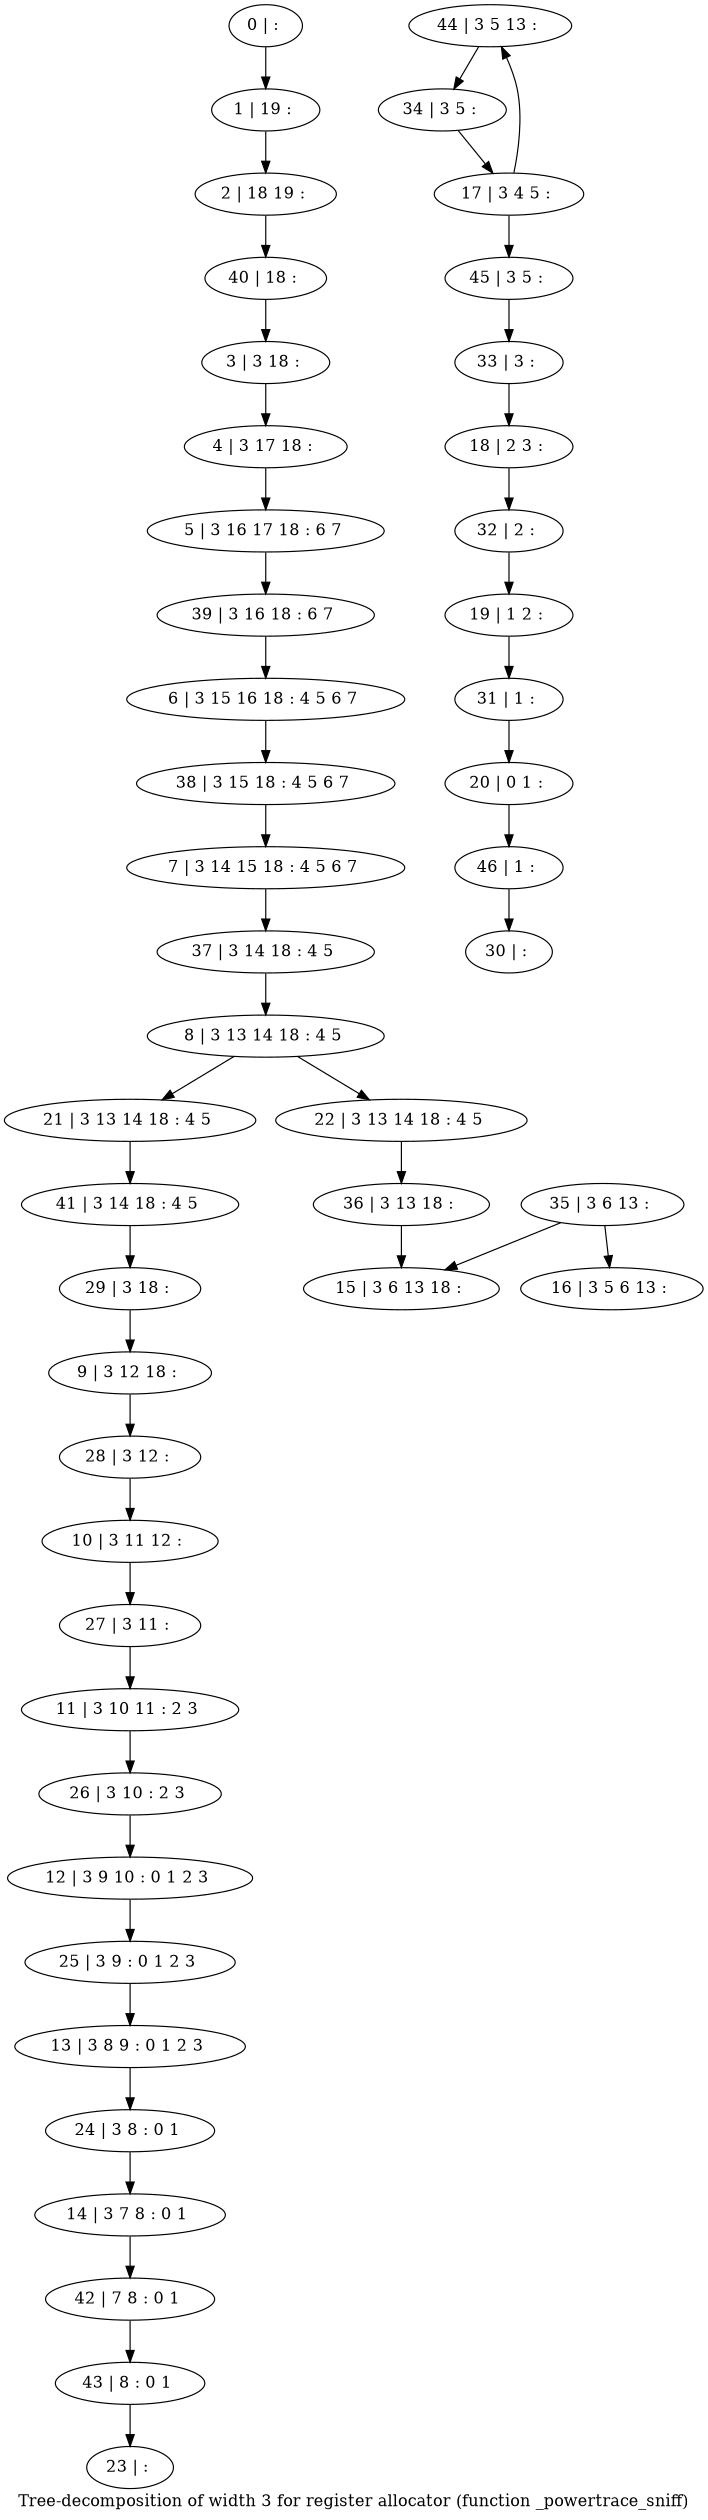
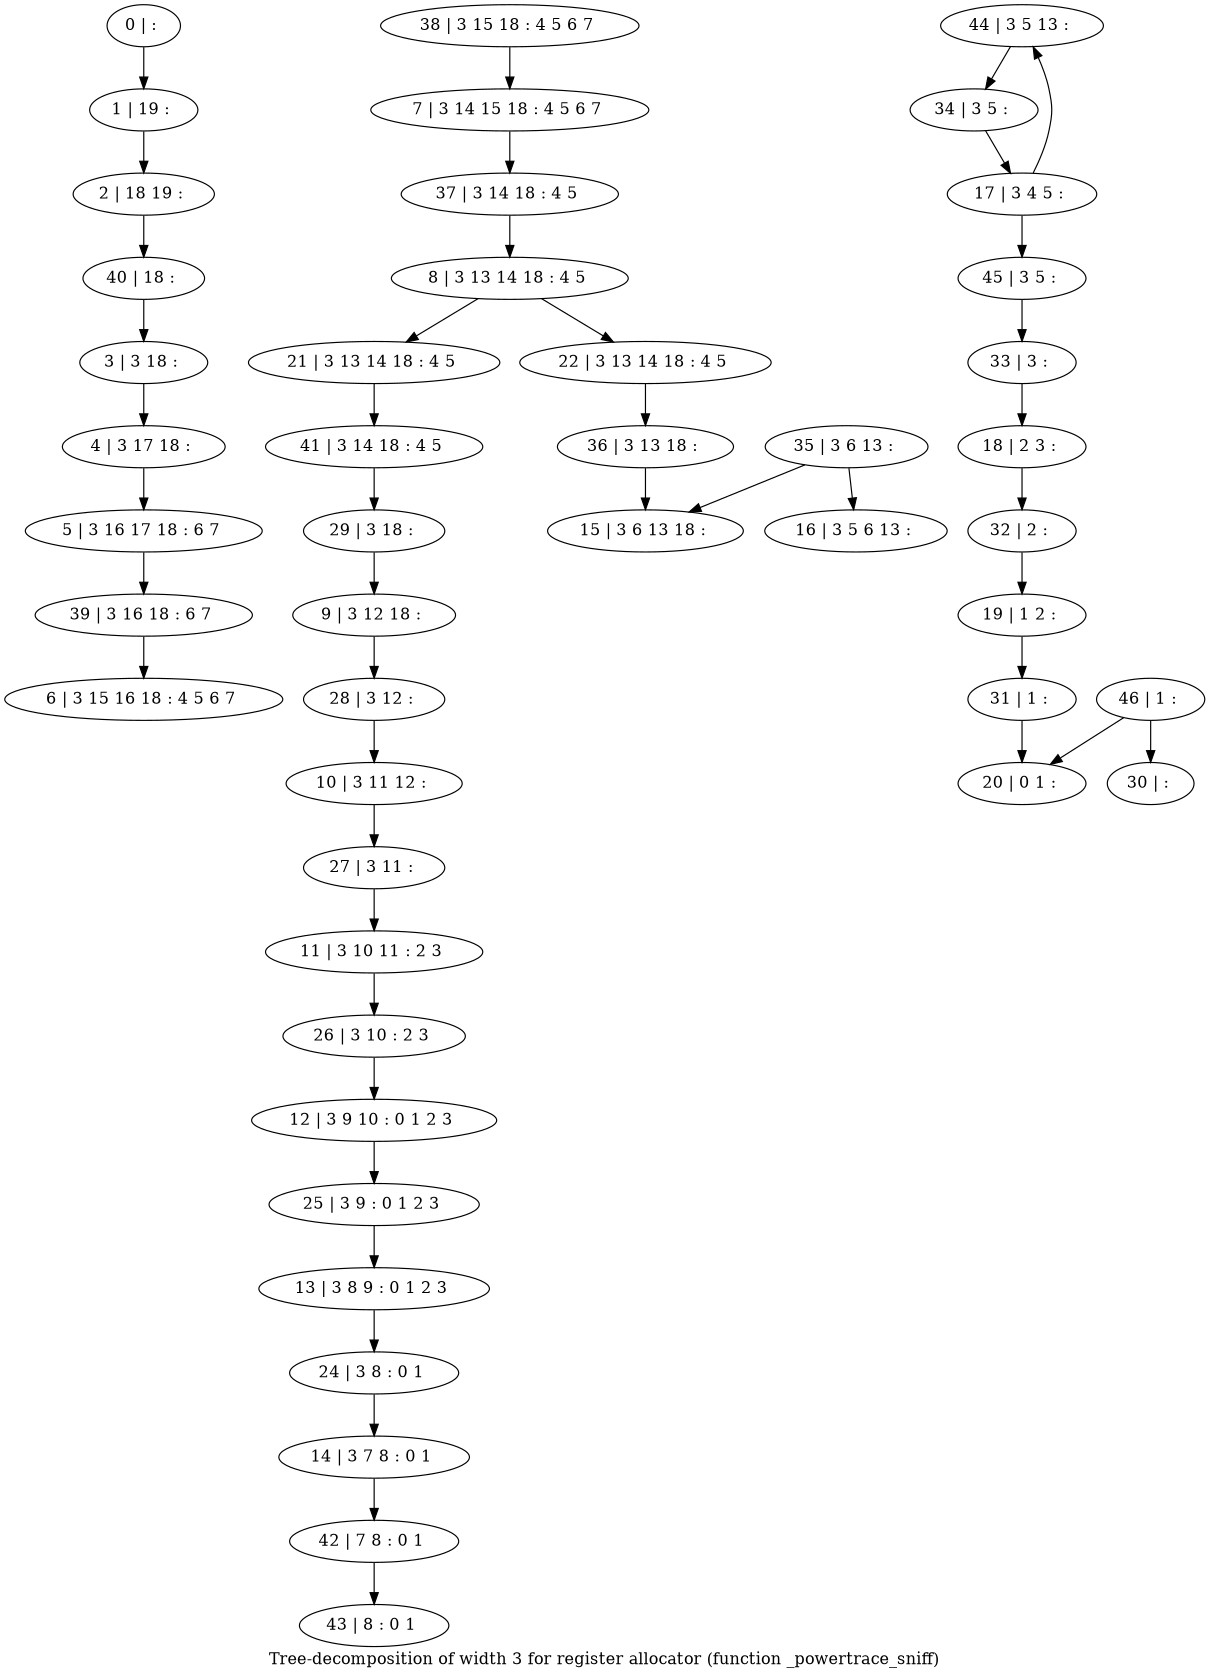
  digraph {
    label="Tree-decomposition of width 3 for register allocator (function _powertrace_sniff)"
    n1 [label="0 | : "]
    n2 [label="1 | 19 : "]
    n3 [label="2 | 18 19 : "]
    n4 [label="40 | 18 : "]
    n5 [label="3 | 3 18 : "]
    n6 [label="4 | 3 17 18 : "]
    n7 [label="5 | 3 16 17 18 : 6 7 "]
    n8 [label="39 | 3 16 18 : 6 7 "]
    n9 [label="6 | 3 15 16 18 : 4 5 6 7 "]
    n10 [label="38 | 3 15 18 : 4 5 6 7 "]
    n11 [label="7 | 3 14 15 18 : 4 5 6 7 "]
    n12 [label="37 | 3 14 18 : 4 5 "]
    n13 [label="8 | 3 13 14 18 : 4 5 "]
    n14 [label="21 | 3 13 14 18 : 4 5 "]
    n15 [label="22 | 3 13 14 18 : 4 5 "]
    n16 [label="41 | 3 14 18 : 4 5 "]
    n17 [label="36 | 3 13 18 : "]
    n18 [label="9 | 3 12 18 : "]
    n19 [label="28 | 3 12 : "]
    n20 [label="10 | 3 11 12 : "]
    n21 [label="27 | 3 11 : "]
    n22 [label="11 | 3 10 11 : 2 3 "]
    n23 [label="26 | 3 10 : 2 3 "]
    n24 [label="12 | 3 9 10 : 0 1 2 3 "]
    n25 [label="25 | 3 9 : 0 1 2 3 "]
    n26 [label="13 | 3 8 9 : 0 1 2 3 "]
    n27 [label="24 | 3 8 : 0 1 "]
    n28 [label="14 | 3 7 8 : 0 1 "]
    n29 [label="42 | 7 8 : 0 1 "]
    n30 [label="43 | 8 : 0 1 "]
    n31 [label="15 | 3 6 13 18 : "]
    n32 [label="35 | 3 6 13 : "]
    n33 [label="16 | 3 5 6 13 : "]
    n34 [label="44 | 3 5 13 : "]
    n35 [label="34 | 3 5 : "]
    n36 [label="17 | 3 4 5 : "]
    n37 [label="45 | 3 5 : "]
    n38 [label="33 | 3 : "]
    n39 [label="18 | 2 3 : "]
    n40 [label="32 | 2 : "]
    n41 [label="19 | 1 2 : "]
    n42 [label="31 | 1 : "]
    n43 [label="20 | 0 1 : "]
    n44 [label="46 | 1 : "]
    n45 [label="30 | : "]
    n46 [label="29 | 3 18 : "]
-   n47 [label="23 | : "]
    n1 -> n2
    n2 -> n3
    n3 -> n4
    n4 -> n5
    n5 -> n6
    n6 -> n7
    n7 -> n8
    n8 -> n9
-   n9 -> n10
    n10 -> n11
    n11 -> n12
    n12 -> n13
    n13 -> n14
    n13 -> n15
    n14 -> n16
    n15 -> n17
    n16 -> n46
    n17 -> n31
    n18 -> n19
    n19 -> n20
    n20 -> n21
    n21 -> n22
    n22 -> n23
    n23 -> n24
    n24 -> n25
    n25 -> n26
    n26 -> n27
    n27 -> n28
    n28 -> n29
    n29 -> n30
-   n30 -> n47
    n32 -> n31
    n32 -> n33
    n34 -> n35
    n35 -> n36
    n36 -> n34
    n36 -> n37
    n37 -> n38
    n38 -> n39
    n39 -> n40
    n40 -> n41
    n41 -> n42
    n42 -> n43
-   n43 -> n44
+   n44 -> n43
    n44 -> n45
    n46 -> n18
  }
